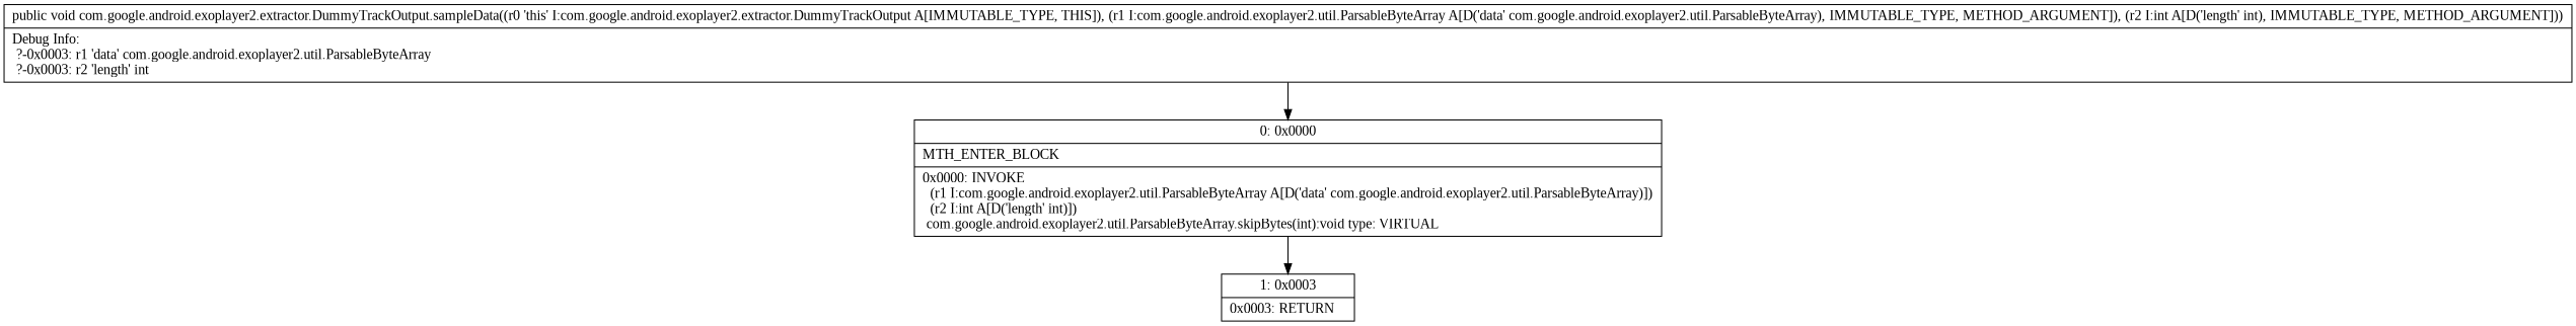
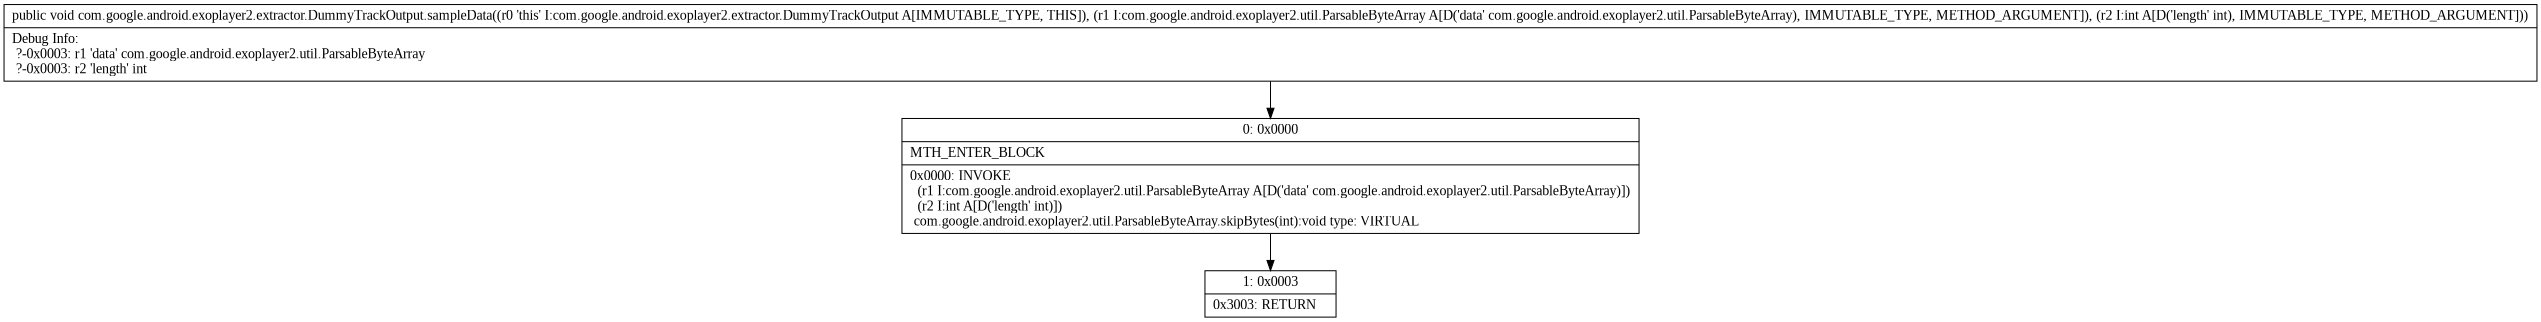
  digraph {
    fontname="Liberation Serif"
    node [shape=record fontname="Liberation Serif"]
    edge [fontname="Liberation Serif"]
    n1 [label="{0\:\ 0x0000|MTH_ENTER_BLOCK\l|0x0000: INVOKE  \l  (r1 I:com.google.android.exoplayer2.util.ParsableByteArray A[D('data' com.google.android.exoplayer2.util.ParsableByteArray)])\l  (r2 I:int A[D('length' int)])\l com.google.android.exoplayer2.util.ParsableByteArray.skipBytes(int):void type: VIRTUAL \l}"]
-   n2 [label="{1\:\ 0x0003|0x0003: RETURN   \l}"]
+   n2 [label="{1\:\ 0x0003|0x3003: RETURN   \l}"]
    n3 [label="{public void com.google.android.exoplayer2.extractor.DummyTrackOutput.sampleData((r0 'this' I:com.google.android.exoplayer2.extractor.DummyTrackOutput A[IMMUTABLE_TYPE, THIS]), (r1 I:com.google.android.exoplayer2.util.ParsableByteArray A[D('data' com.google.android.exoplayer2.util.ParsableByteArray), IMMUTABLE_TYPE, METHOD_ARGUMENT]), (r2 I:int A[D('length' int), IMMUTABLE_TYPE, METHOD_ARGUMENT]))  | Debug Info:\l  ?\-0x0003: r1 'data' com.google.android.exoplayer2.util.ParsableByteArray\l  ?\-0x0003: r2 'length' int\l}"]
    n1 -> n2
    n3 -> n1
  }
